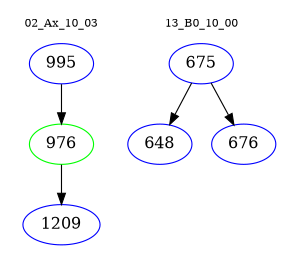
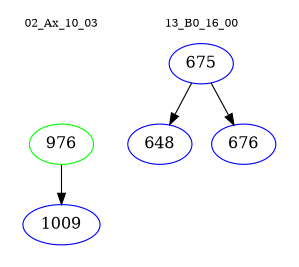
  digraph {
    node [color=blue]
    edge [color=black]
-   n1 [label=995]
    n2 [color=green label=976]
-   n3 [label=1209]
+   n3 [label=1009]
    n4 [label=675]
    n5 [label=648]
    n6 [label=676]
    subgraph cluster_1 {
      color=white
      fontsize=10
      label="02_Ax_10_03"
-     n1
      n2
      n3
    }
    subgraph cluster_2 {
      color=white
      fontsize=10
-     label="13_B0_10_00"
+     label="13_B0_16_00"
      n4
      n5
      n6
    }
-   n1 -> n2
    n2 -> n3
    n4 -> n5
    n4 -> n6
  }
